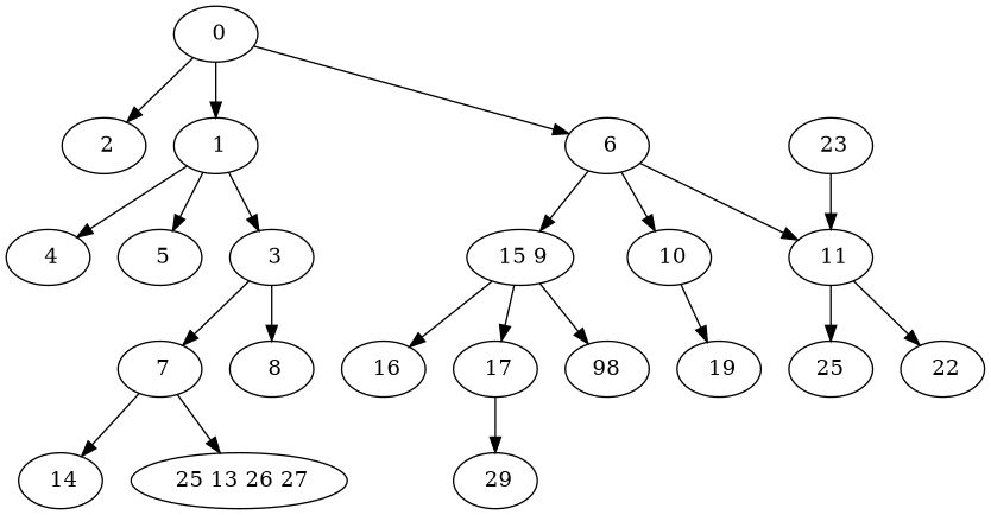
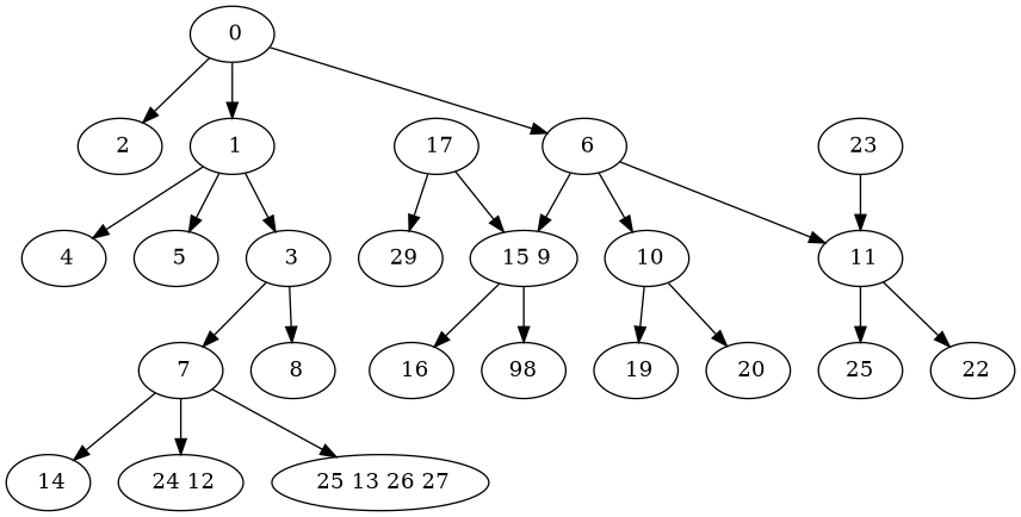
  digraph {
    " 0"
    " 2"
    " 1"
    " 6"
    " 4"
    " 5"
    " 3"
    " 15 9"
    " 10"
    " 11"
    " 7"
    " 8"
    " 16"
    " 17"
    n15 [label=98]
    " 19"
+   " 20"
    n18 [label=25]
    " 22"
    " 29"
    " 14"
+   " 24 12"
    " 25 13 26 27"
    " 23"
    " 0" -> " 2"
    " 0" -> " 1"
    " 0" -> " 6"
    " 1" -> " 4"
    " 1" -> " 5"
    " 1" -> " 3"
    " 6" -> " 15 9"
    " 6" -> " 10"
    " 6" -> " 11"
    " 3" -> " 7"
    " 3" -> " 8"
    " 15 9" -> " 16"
-   " 15 9" -> " 17"
+   " 17" -> " 15 9"
    " 15 9" -> n15
    " 10" -> " 19"
+   " 10" -> " 20"
    " 11" -> n18
    " 11" -> " 22"
    " 7" -> " 14"
+   " 7" -> " 24 12"
    " 7" -> " 25 13 26 27"
    " 17" -> " 29"
    " 23" -> " 11"
  }
